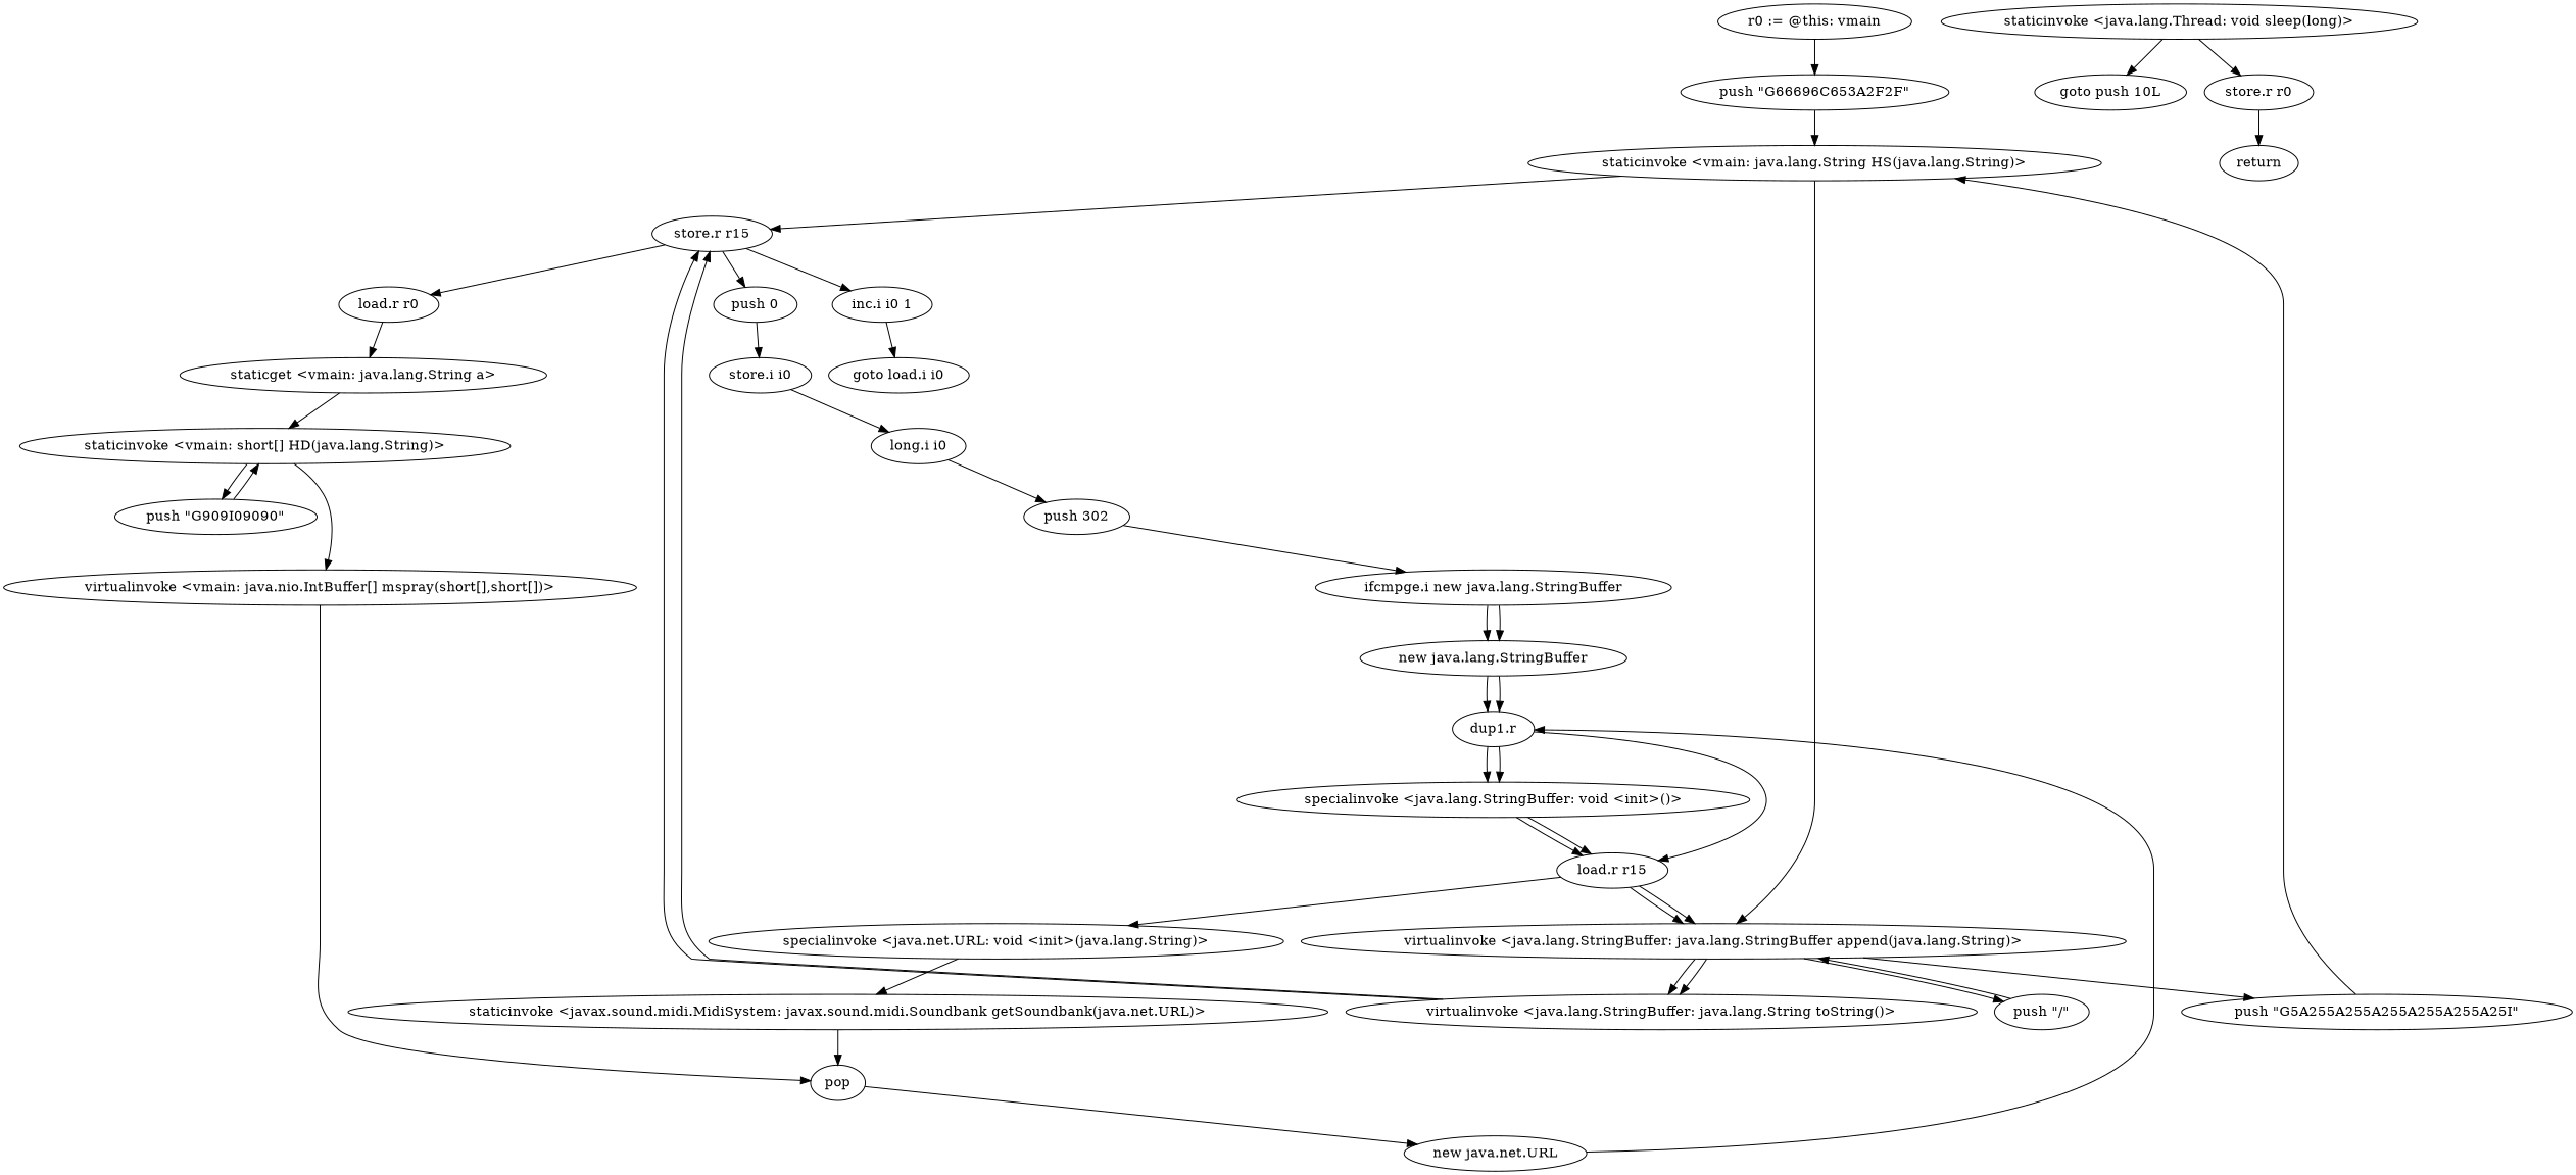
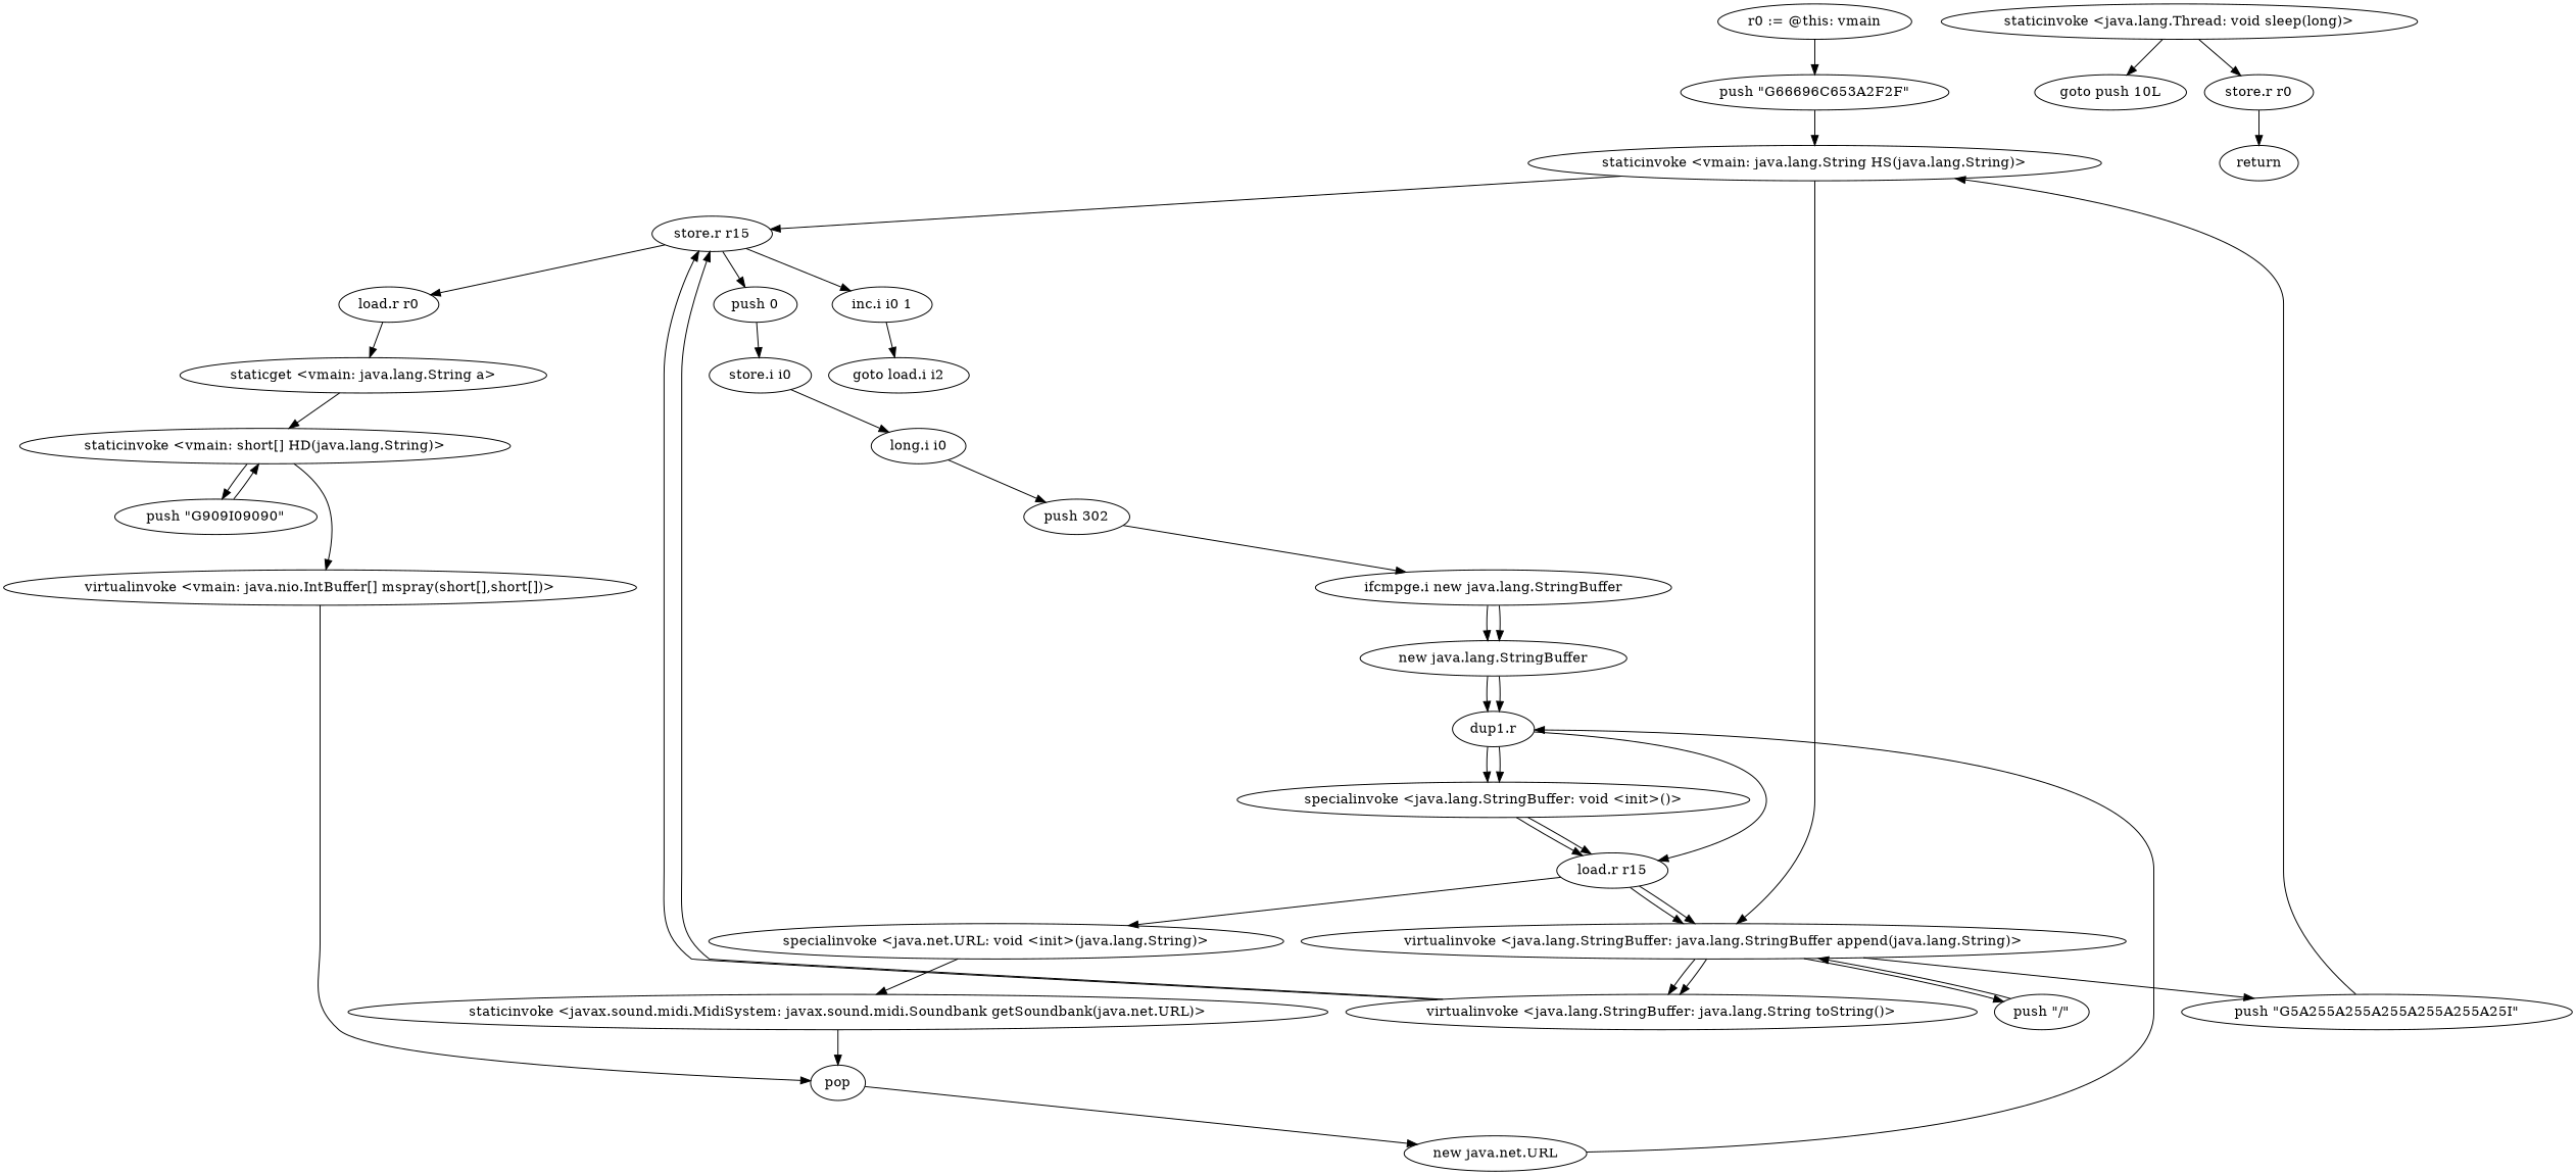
  digraph {
    "r0 := @this: vmain"
    "push \"G66696C653A2F2F\""
    "staticinvoke <vmain: java.lang.String HS(java.lang.String)>"
    "store.r r15"
    "virtualinvoke <java.lang.StringBuffer: java.lang.StringBuffer append(java.lang.String)>"
    "push 0"
    "inc.i i0 1"
    "load.r r0"
    "push \"/\""
    "virtualinvoke <java.lang.StringBuffer: java.lang.String toString()>"
    "push \"G5A255A255A255A255A255A25I\""
    "store.i i0"
-   "goto load.i i0"
+   "goto load.i i0" [label="goto load.i i2"]
    "staticget <vmain: java.lang.String a>"
    n15 [label="long.i i0"]
    "push 302"
    "ifcmpge.i new java.lang.StringBuffer"
    "new java.lang.StringBuffer"
    "dup1.r"
    "specialinvoke <java.lang.StringBuffer: void <init>()>"
    "load.r r15"
    "specialinvoke <java.net.URL: void <init>(java.lang.String)>"
    "staticinvoke <javax.sound.midi.MidiSystem: javax.sound.midi.Soundbank getSoundbank(java.net.URL)>"
    "staticinvoke <vmain: short[] HD(java.lang.String)>"
    "push \"G909I09090\""
    "virtualinvoke <vmain: java.nio.IntBuffer[] mspray(short[],short[])>"
    pop
    "new java.net.URL"
    "staticinvoke <java.lang.Thread: void sleep(long)>"
    "goto push 10L"
    "store.r r0"
    return
    "r0 := @this: vmain" -> "push \"G66696C653A2F2F\""
    "push \"G66696C653A2F2F\"" -> "staticinvoke <vmain: java.lang.String HS(java.lang.String)>"
    "staticinvoke <vmain: java.lang.String HS(java.lang.String)>" -> "store.r r15"
    "staticinvoke <vmain: java.lang.String HS(java.lang.String)>" -> "virtualinvoke <java.lang.StringBuffer: java.lang.StringBuffer append(java.lang.String)>"
    "store.r r15" -> "push 0"
    "store.r r15" -> "inc.i i0 1"
    "store.r r15" -> "load.r r0"
    "virtualinvoke <java.lang.StringBuffer: java.lang.StringBuffer append(java.lang.String)>" -> "push \"/\""
    "virtualinvoke <java.lang.StringBuffer: java.lang.StringBuffer append(java.lang.String)>" -> "virtualinvoke <java.lang.StringBuffer: java.lang.String toString()>"
    "virtualinvoke <java.lang.StringBuffer: java.lang.StringBuffer append(java.lang.String)>" -> "virtualinvoke <java.lang.StringBuffer: java.lang.String toString()>"
    "virtualinvoke <java.lang.StringBuffer: java.lang.StringBuffer append(java.lang.String)>" -> "push \"G5A255A255A255A255A255A25I\""
    "push 0" -> "store.i i0"
    "inc.i i0 1" -> "goto load.i i0"
    "load.r r0" -> "staticget <vmain: java.lang.String a>"
    "push \"/\"" -> "virtualinvoke <java.lang.StringBuffer: java.lang.StringBuffer append(java.lang.String)>"
    "virtualinvoke <java.lang.StringBuffer: java.lang.String toString()>" -> "store.r r15"
    "virtualinvoke <java.lang.StringBuffer: java.lang.String toString()>" -> "store.r r15"
    "push \"G5A255A255A255A255A255A25I\"" -> "staticinvoke <vmain: java.lang.String HS(java.lang.String)>"
    "store.i i0" -> n15
    "staticget <vmain: java.lang.String a>" -> "staticinvoke <vmain: short[] HD(java.lang.String)>"
    n15 -> "push 302"
    "push 302" -> "ifcmpge.i new java.lang.StringBuffer"
    "ifcmpge.i new java.lang.StringBuffer" -> "new java.lang.StringBuffer"
    "ifcmpge.i new java.lang.StringBuffer" -> "new java.lang.StringBuffer"
    "new java.lang.StringBuffer" -> "dup1.r"
    "new java.lang.StringBuffer" -> "dup1.r"
    "dup1.r" -> "specialinvoke <java.lang.StringBuffer: void <init>()>"
    "dup1.r" -> "specialinvoke <java.lang.StringBuffer: void <init>()>"
    "dup1.r" -> "load.r r15"
    "specialinvoke <java.lang.StringBuffer: void <init>()>" -> "load.r r15"
    "specialinvoke <java.lang.StringBuffer: void <init>()>" -> "load.r r15"
    "load.r r15" -> "virtualinvoke <java.lang.StringBuffer: java.lang.StringBuffer append(java.lang.String)>"
    "load.r r15" -> "virtualinvoke <java.lang.StringBuffer: java.lang.StringBuffer append(java.lang.String)>"
    "load.r r15" -> "specialinvoke <java.net.URL: void <init>(java.lang.String)>"
    "specialinvoke <java.net.URL: void <init>(java.lang.String)>" -> "staticinvoke <javax.sound.midi.MidiSystem: javax.sound.midi.Soundbank getSoundbank(java.net.URL)>"
    "staticinvoke <javax.sound.midi.MidiSystem: javax.sound.midi.Soundbank getSoundbank(java.net.URL)>" -> pop
    "staticinvoke <vmain: short[] HD(java.lang.String)>" -> "push \"G909I09090\""
    "staticinvoke <vmain: short[] HD(java.lang.String)>" -> "virtualinvoke <vmain: java.nio.IntBuffer[] mspray(short[],short[])>"
    "push \"G909I09090\"" -> "staticinvoke <vmain: short[] HD(java.lang.String)>"
    "virtualinvoke <vmain: java.nio.IntBuffer[] mspray(short[],short[])>" -> pop
    pop -> "new java.net.URL"
    "new java.net.URL" -> "dup1.r"
    "staticinvoke <java.lang.Thread: void sleep(long)>" -> "goto push 10L"
    "staticinvoke <java.lang.Thread: void sleep(long)>" -> "store.r r0"
    "store.r r0" -> return
  }
